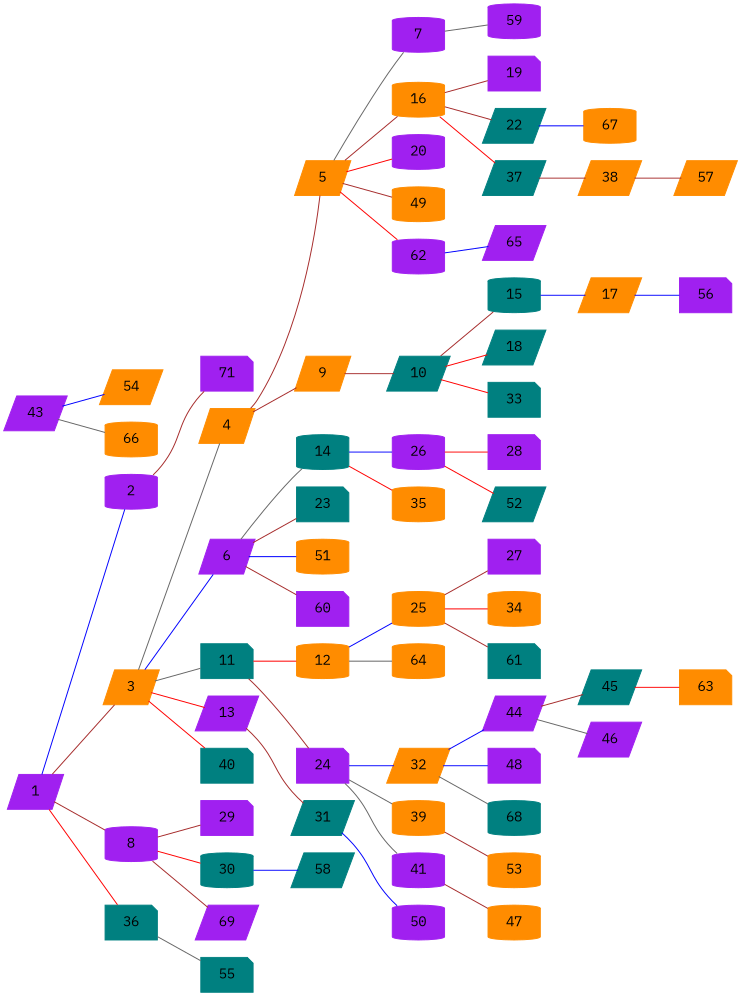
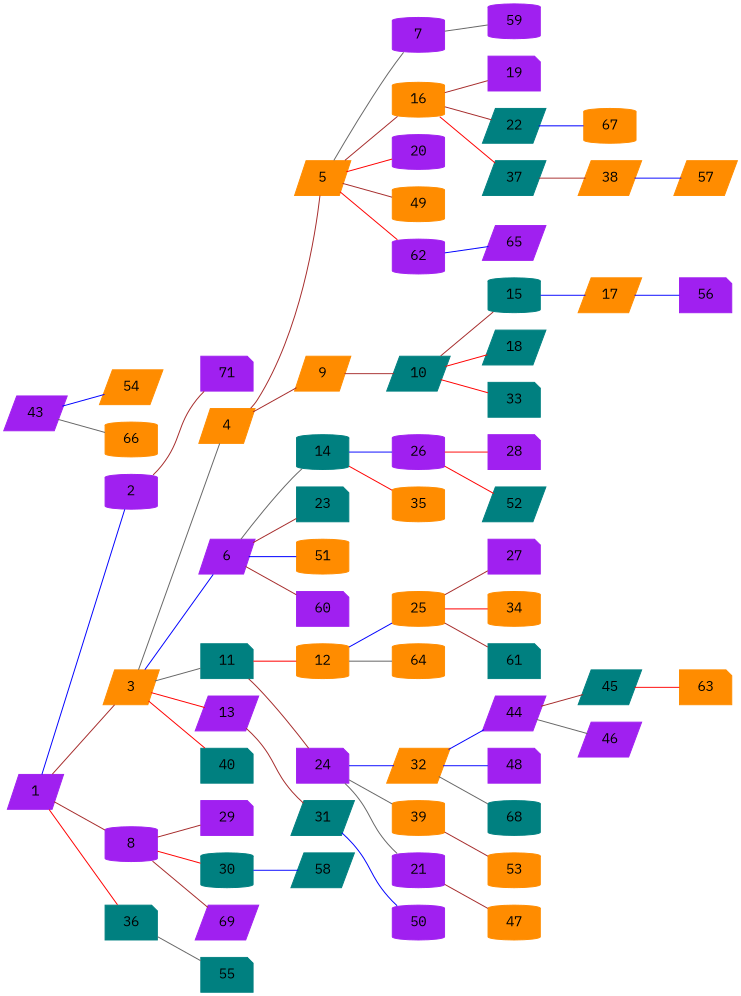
  graph {
    fontname="IBM Plex Mono"
    rankdir=LR
    node [color=purple fontname="IBM Plex Mono" shape=cylinder style=filled]
    edge [color=brown fontname="IBM Plex Mono"]
    1 [shape=parallelogram]
    2
    3 [color=darkorange shape=parallelogram]
    8
    36 [color=teal shape=note]
    n6 [label=71 shape=note]
    4 [color=darkorange shape=parallelogram]
    6 [shape=parallelogram]
    11 [color=teal shape=note]
    13 [shape=parallelogram]
    40 [color=teal shape=note]
    29 [shape=note]
    30 [color=teal]
    69 [shape=parallelogram]
    55 [color=teal shape=note]
    5 [color=darkorange shape=parallelogram]
    9 [color=darkorange shape=parallelogram]
    14 [color=teal]
    23 [color=teal shape=note]
    51 [color=darkorange]
    60 [shape=note]
    12 [color=darkorange]
    24 [shape=note]
    31 [color=teal shape=parallelogram]
    7
    16 [color=darkorange]
    20
    49 [color=darkorange]
    62
    10 [color=teal shape=parallelogram]
    59
    19 [shape=note]
    22 [color=teal shape=parallelogram]
    37 [color=teal shape=parallelogram]
    65 [shape=parallelogram]
    26
    35 [color=darkorange]
    58 [color=teal shape=parallelogram]
    15 [color=teal]
    18 [color=teal shape=parallelogram]
    33 [color=teal shape=note]
    17 [color=darkorange shape=parallelogram]
    25 [color=darkorange]
    64 [color=darkorange]
    32 [color=darkorange shape=parallelogram]
    39 [color=darkorange]
-   41
+   41 [label=21]
    27 [shape=note]
    34 [color=darkorange]
    61 [color=teal shape=note]
    50
    28 [shape=note]
    52 [color=teal shape=parallelogram]
    56 [shape=note]
    67 [color=darkorange]
    38 [color=darkorange shape=parallelogram]
    44 [shape=parallelogram]
    48 [shape=note]
    68 [color=teal]
    53 [color=darkorange]
    47 [color=darkorange]
    45 [color=teal shape=parallelogram]
    46 [shape=parallelogram]
    57 [color=darkorange shape=parallelogram]
    43 [shape=parallelogram]
    54 [color=darkorange shape=parallelogram]
    66 [color=darkorange]
    63 [color=darkorange shape=note]
    1 -- 2 [color=blue]
    1 -- 3
    1 -- 8
    1 -- 36 [color=red]
    2 -- n6
    3 -- 4 [color=gray40]
    3 -- 6 [color=blue]
    3 -- 11 [color=gray40]
    3 -- 13 [color=red]
    3 -- 40 [color=red]
    8 -- 29
    8 -- 30 [color=red]
    8 -- 69
    36 -- 55 [color=gray40]
    4 -- 5
    4 -- 9
    6 -- 14 [color=gray40]
    6 -- 23
    6 -- 51 [color=blue]
    6 -- 60
    11 -- 12 [color=red]
    11 -- 24
    13 -- 31
    30 -- 58 [color=blue]
    5 -- 7 [color=gray40]
    5 -- 16
    5 -- 20 [color=red]
    5 -- 49
    5 -- 62 [color=red]
    9 -- 10
    14 -- 26 [color=blue]
    14 -- 35 [color=red]
    12 -- 25 [color=blue]
    12 -- 64 [color=gray40]
    24 -- 32 [color=blue]
    24 -- 39 [color=gray40]
    24 -- 41 [color=gray40]
    31 -- 50 [color=blue]
    7 -- 59 [color=gray40]
    16 -- 19
    16 -- 22
    16 -- 37 [color=red]
    62 -- 65 [color=blue]
    10 -- 15
    10 -- 18 [color=red]
    10 -- 33 [color=red]
    22 -- 67 [color=blue]
    37 -- 38
    26 -- 28 [color=red]
    26 -- 52 [color=red]
    15 -- 17 [color=blue]
    17 -- 56 [color=blue]
    25 -- 27
    25 -- 34 [color=red]
    25 -- 61
    32 -- 44 [color=blue]
    32 -- 48 [color=blue]
    32 -- 68 [color=gray40]
    39 -- 53
    41 -- 47
-   38 -- 57
+   38 -- 57 [color=blue]
    44 -- 45
    44 -- 46 [color=gray40]
    45 -- 63 [color=red]
    43 -- 54 [color=blue]
    43 -- 66 [color=gray40]
  }
